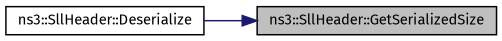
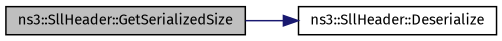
  digraph {
    rankdir=RL
    fontname="Fira Sans"
    node [color=black fontname="Fira Sans" fontsize=10 shape=record style=filled]
    n1 [fillcolor=grey75 fontcolor=black height=0.2 label="ns3::SllHeader::GetSerializedSize" width=0.4]
    n2 [fillcolor=white height=0.2 label="ns3::SllHeader::Deserialize" width=0.4]
-   n1 -> n2 [color=midnightblue dir=back fontname="Fira Sans" fontsize=10 labelfontname=Helvetica labelfontsize=10 style=solid]
+   n2 -> n1 [color=midnightblue dir=back fontname="Fira Sans" fontsize=10 labelfontname=Helvetica labelfontsize=10 style=solid]
  }
